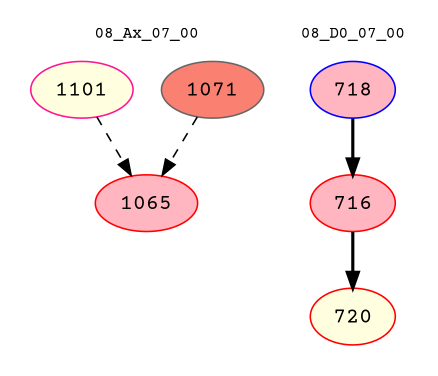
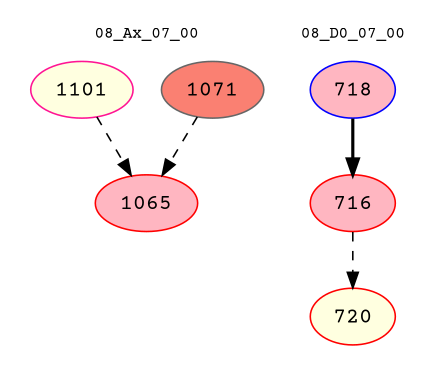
  digraph {
    fontname="Courier Prime"
    node [color=red fillcolor=lightpink fontname="Courier Prime" style=filled]
    edge [color=black fontname="Courier Prime" style=dashed]
    n1 [color=gray40 fillcolor=salmon label=1071]
    n2 [label=1065]
    n3 [color=deeppink fillcolor=lightyellow label=1101]
    n4 [color=blue label=718]
    n5 [label=716]
    n6 [fillcolor=lightyellow label=720]
    subgraph cluster_1 {
      color=white
      fontsize=10
      label="08_Ax_07_00"
      n1
      n2
      n3
    }
    subgraph cluster_2 {
      color=white
      fontsize=10
      label="08_D0_07_00"
      n4
      n5
      n6
    }
    n1 -> n2
    n3 -> n2
    n4 -> n5 [style=bold]
-   n5 -> n6 [style=bold]
+   n5 -> n6
  }
